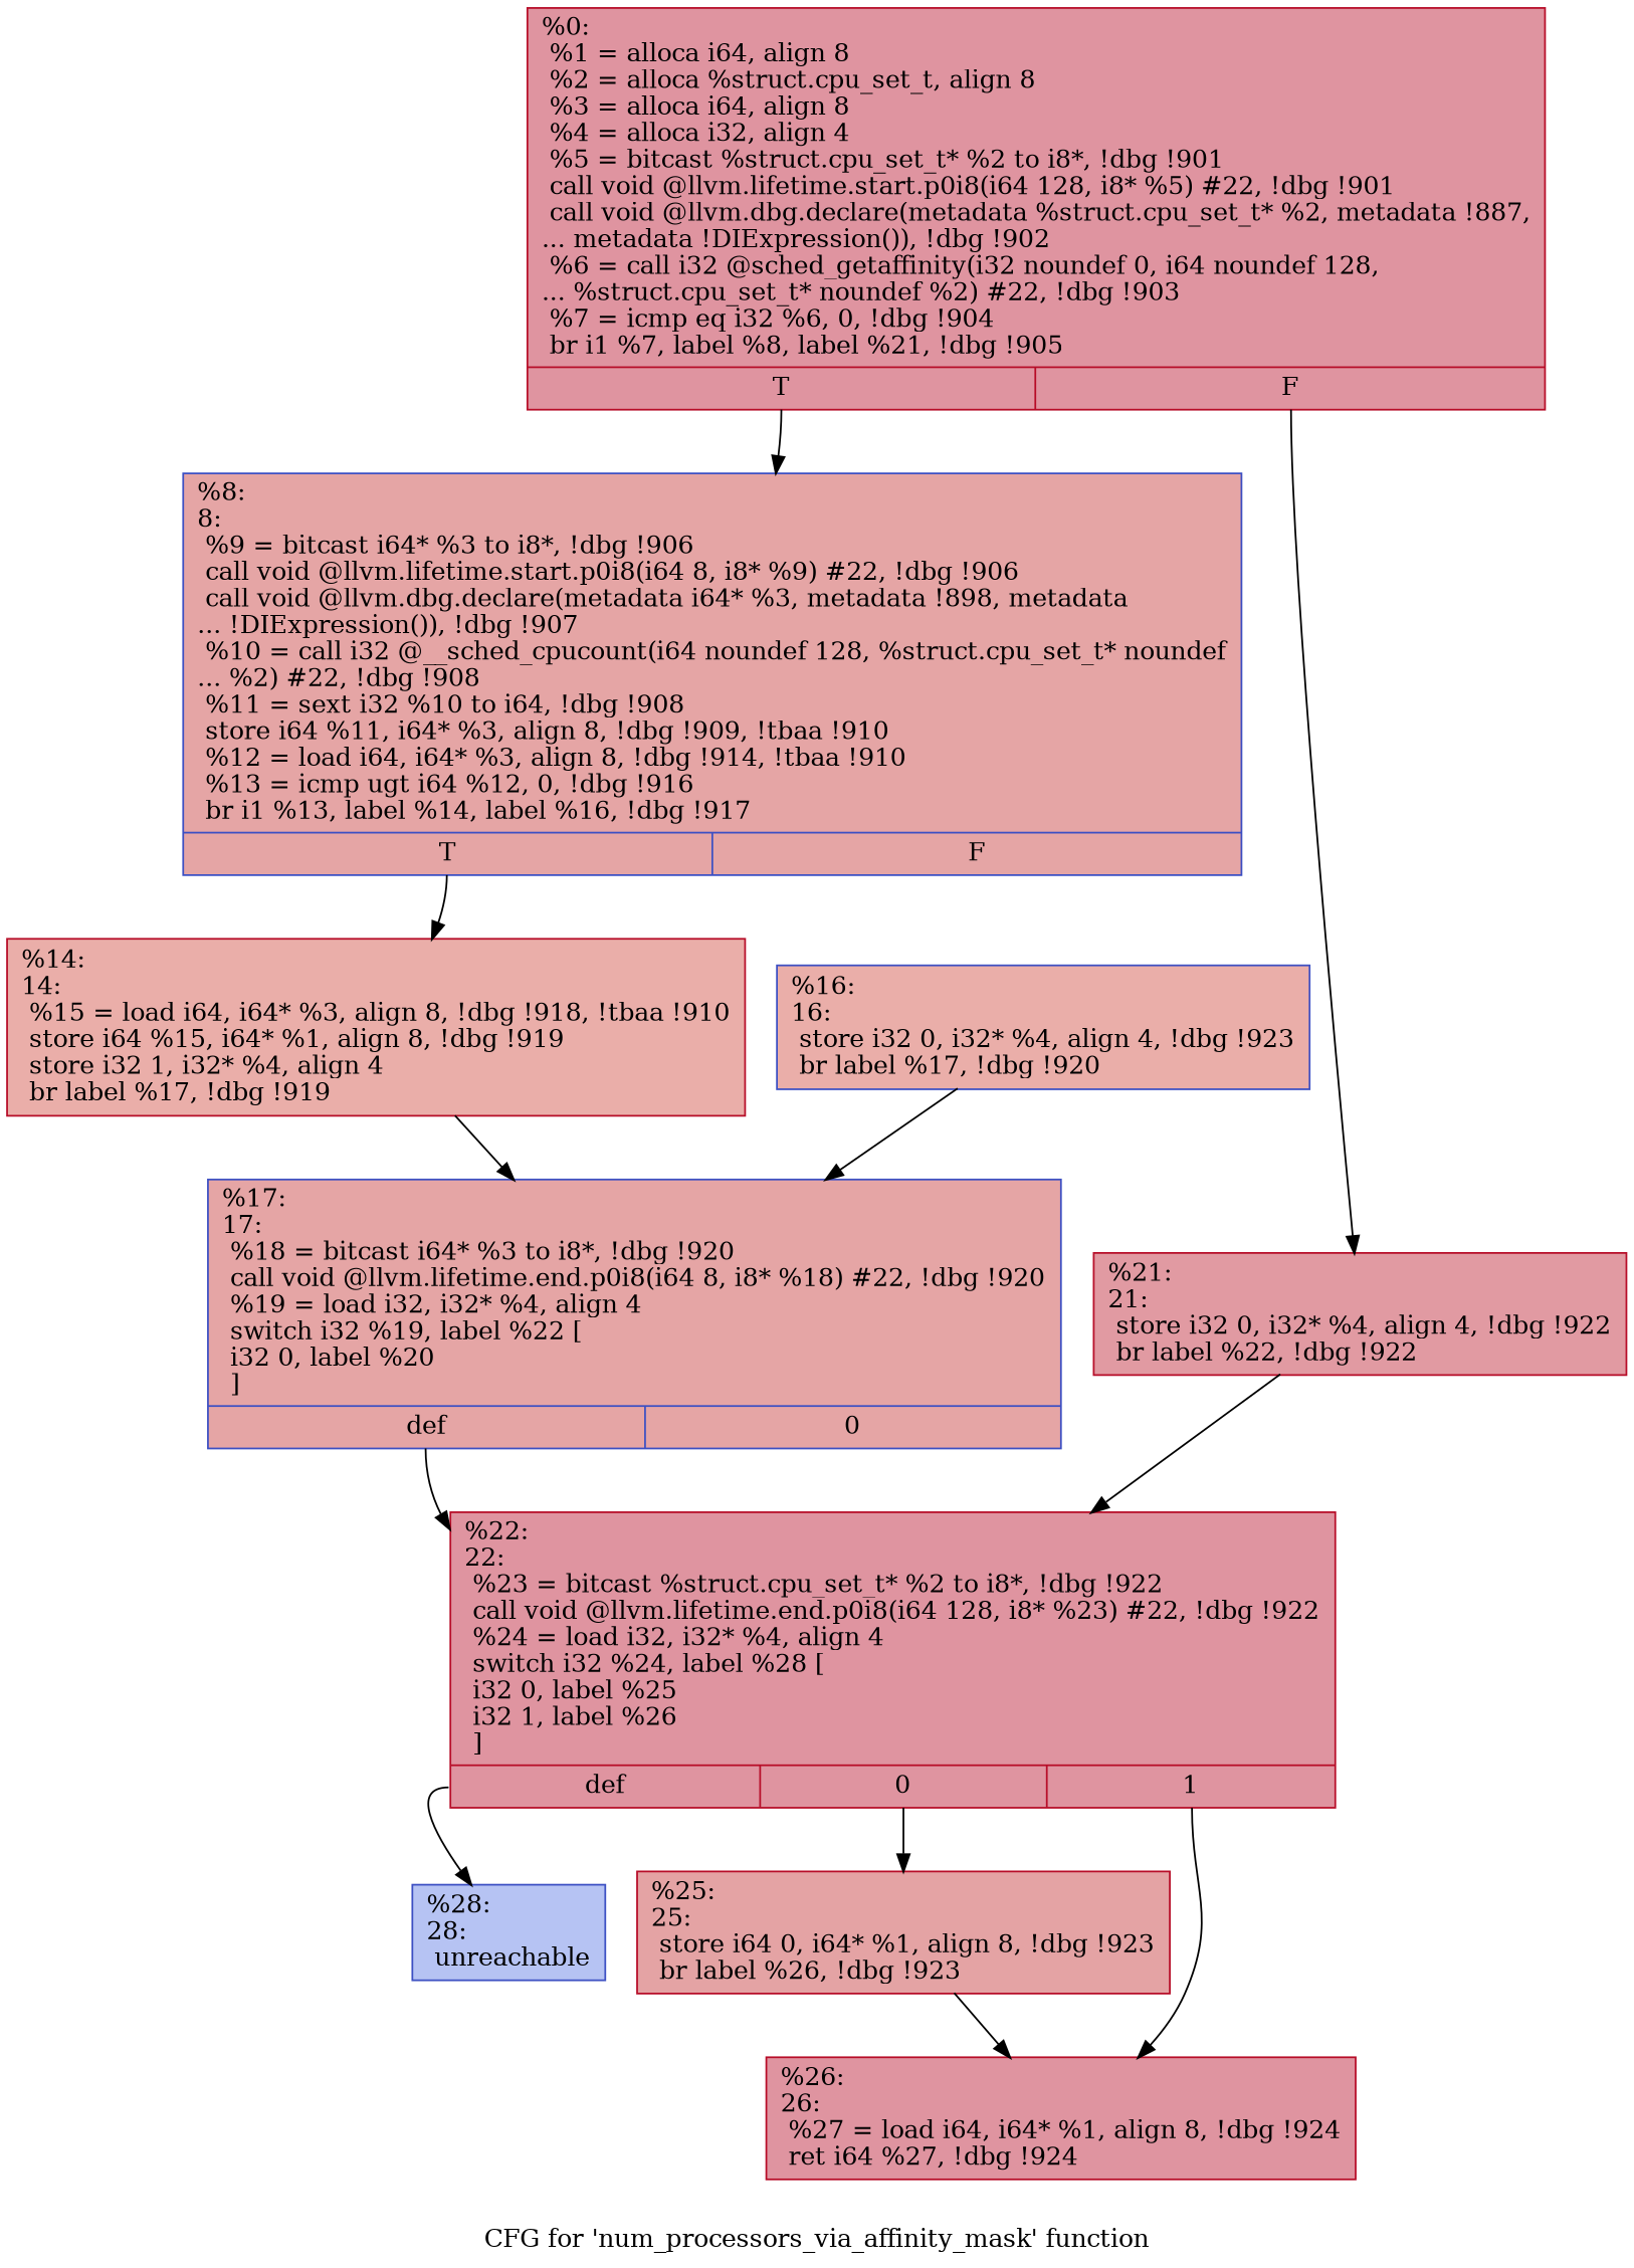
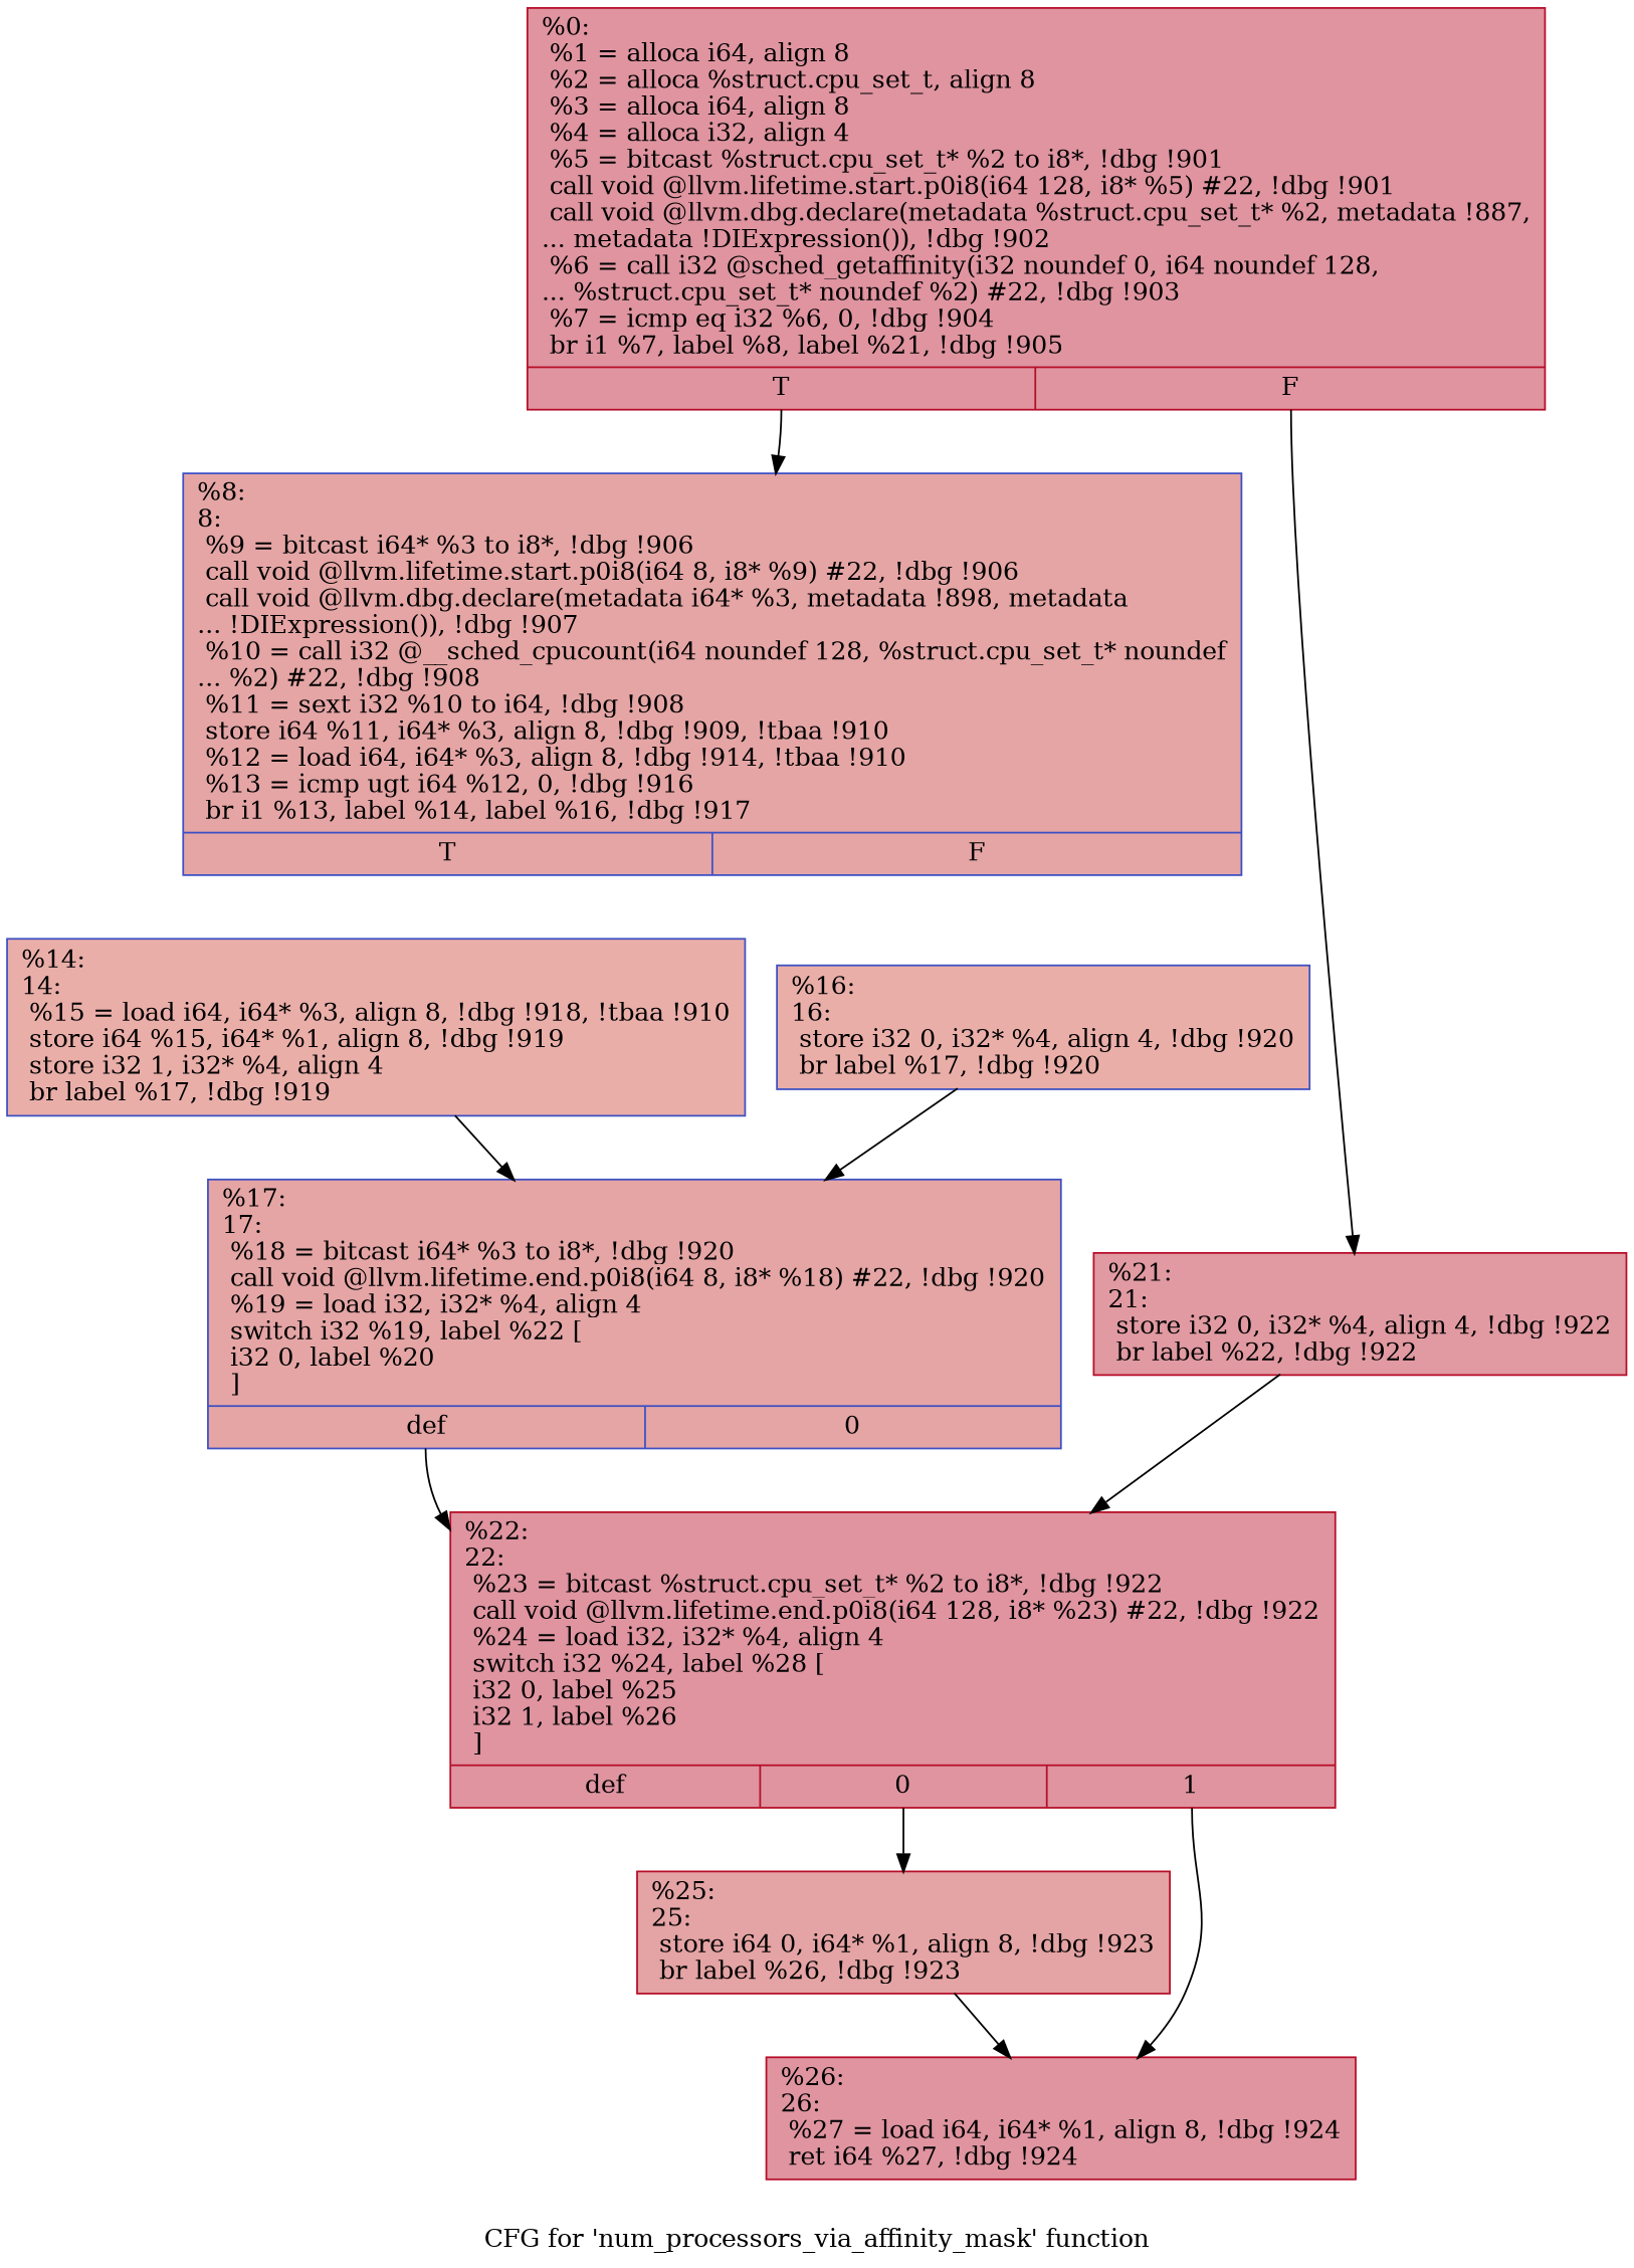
  digraph {
    label="CFG for 'num_processors_via_affinity_mask' function"
    node [color="#b70d28ff" fillcolor="#b70d2870" shape=record style=filled]
    n1 [label="{%0:\l  %1 = alloca i64, align 8\l  %2 = alloca %struct.cpu_set_t, align 8\l  %3 = alloca i64, align 8\l  %4 = alloca i32, align 4\l  %5 = bitcast %struct.cpu_set_t* %2 to i8*, !dbg !901\l  call void @llvm.lifetime.start.p0i8(i64 128, i8* %5) #22, !dbg !901\l  call void @llvm.dbg.declare(metadata %struct.cpu_set_t* %2, metadata !887,\l... metadata !DIExpression()), !dbg !902\l  %6 = call i32 @sched_getaffinity(i32 noundef 0, i64 noundef 128,\l... %struct.cpu_set_t* noundef %2) #22, !dbg !903\l  %7 = icmp eq i32 %6, 0, !dbg !904\l  br i1 %7, label %8, label %21, !dbg !905\l|{<s0>T|<s1>F}}"]
    n2 [color="#3d50c3ff" fillcolor="#c5333470" label="{%8:\l8:                                                \l  %9 = bitcast i64* %3 to i8*, !dbg !906\l  call void @llvm.lifetime.start.p0i8(i64 8, i8* %9) #22, !dbg !906\l  call void @llvm.dbg.declare(metadata i64* %3, metadata !898, metadata\l... !DIExpression()), !dbg !907\l  %10 = call i32 @__sched_cpucount(i64 noundef 128, %struct.cpu_set_t* noundef\l... %2) #22, !dbg !908\l  %11 = sext i32 %10 to i64, !dbg !908\l  store i64 %11, i64* %3, align 8, !dbg !909, !tbaa !910\l  %12 = load i64, i64* %3, align 8, !dbg !914, !tbaa !910\l  %13 = icmp ugt i64 %12, 0, !dbg !916\l  br i1 %13, label %14, label %16, !dbg !917\l|{<s0>T|<s1>F}}"]
    n3 [fillcolor="#bb1b2c70" label="{%21:\l21:                                               \l  store i32 0, i32* %4, align 4, !dbg !922\l  br label %22, !dbg !922\l}"]
-   n4 [fillcolor="#d0473d70" label="{%14:\l14:                                               \l  %15 = load i64, i64* %3, align 8, !dbg !918, !tbaa !910\l  store i64 %15, i64* %1, align 8, !dbg !919\l  store i32 1, i32* %4, align 4\l  br label %17, !dbg !919\l}"]
+   n4 [color="#3d50c3ff" fillcolor="#d0473d70" label="{%14:\l14:                                               \l  %15 = load i64, i64* %3, align 8, !dbg !918, !tbaa !910\l  store i64 %15, i64* %1, align 8, !dbg !919\l  store i32 1, i32* %4, align 4\l  br label %17, !dbg !919\l}"]
    n5 [label="{%22:\l22:                                               \l  %23 = bitcast %struct.cpu_set_t* %2 to i8*, !dbg !922\l  call void @llvm.lifetime.end.p0i8(i64 128, i8* %23) #22, !dbg !922\l  %24 = load i32, i32* %4, align 4\l  switch i32 %24, label %28 [\l    i32 0, label %25\l    i32 1, label %26\l  ]\l|{<s0>def|<s1>0|<s2>1}}"]
    n6 [color="#3d50c3ff" fillcolor="#c5333470" label="{%17:\l17:                                               \l  %18 = bitcast i64* %3 to i8*, !dbg !920\l  call void @llvm.lifetime.end.p0i8(i64 8, i8* %18) #22, !dbg !920\l  %19 = load i32, i32* %4, align 4\l  switch i32 %19, label %22 [\l    i32 0, label %20\l  ]\l|{<s0>def|<s1>0}}"]
-   n7 [color="#3d50c3ff" fillcolor="#d0473d70" label="{%16:\l16:                                               \l  store i32 0, i32* %4, align 4, !dbg !923\l  br label %17, !dbg !920\l}"]
-   n8 [color="#3d50c3ff" fillcolor="#5977e370" label="{%28:\l28:                                               \l  unreachable\l}"]
+   n7 [color="#3d50c3ff" fillcolor="#d0473d70" label="{%16:\l16:                                               \l  store i32 0, i32* %4, align 4, !dbg !920\l  br label %17, !dbg !920\l}"]
    n9 [fillcolor="#c32e3170" label="{%25:\l25:                                               \l  store i64 0, i64* %1, align 8, !dbg !923\l  br label %26, !dbg !923\l}"]
    n10 [label="{%26:\l26:                                               \l  %27 = load i64, i64* %1, align 8, !dbg !924\l  ret i64 %27, !dbg !924\l}"]
    n1 -> n2 [tailport=s0]
    n1 -> n3 [tailport=s1]
-   n2 -> n4 [tailport=s0]
    n3 -> n5
    n4 -> n6
-   n5 -> n8 [tailport=s0]
    n5 -> n9 [tailport=s1]
    n5 -> n10 [tailport=s2]
    n6 -> n5 [tailport=s0]
    n7 -> n6
    n9 -> n10
  }
